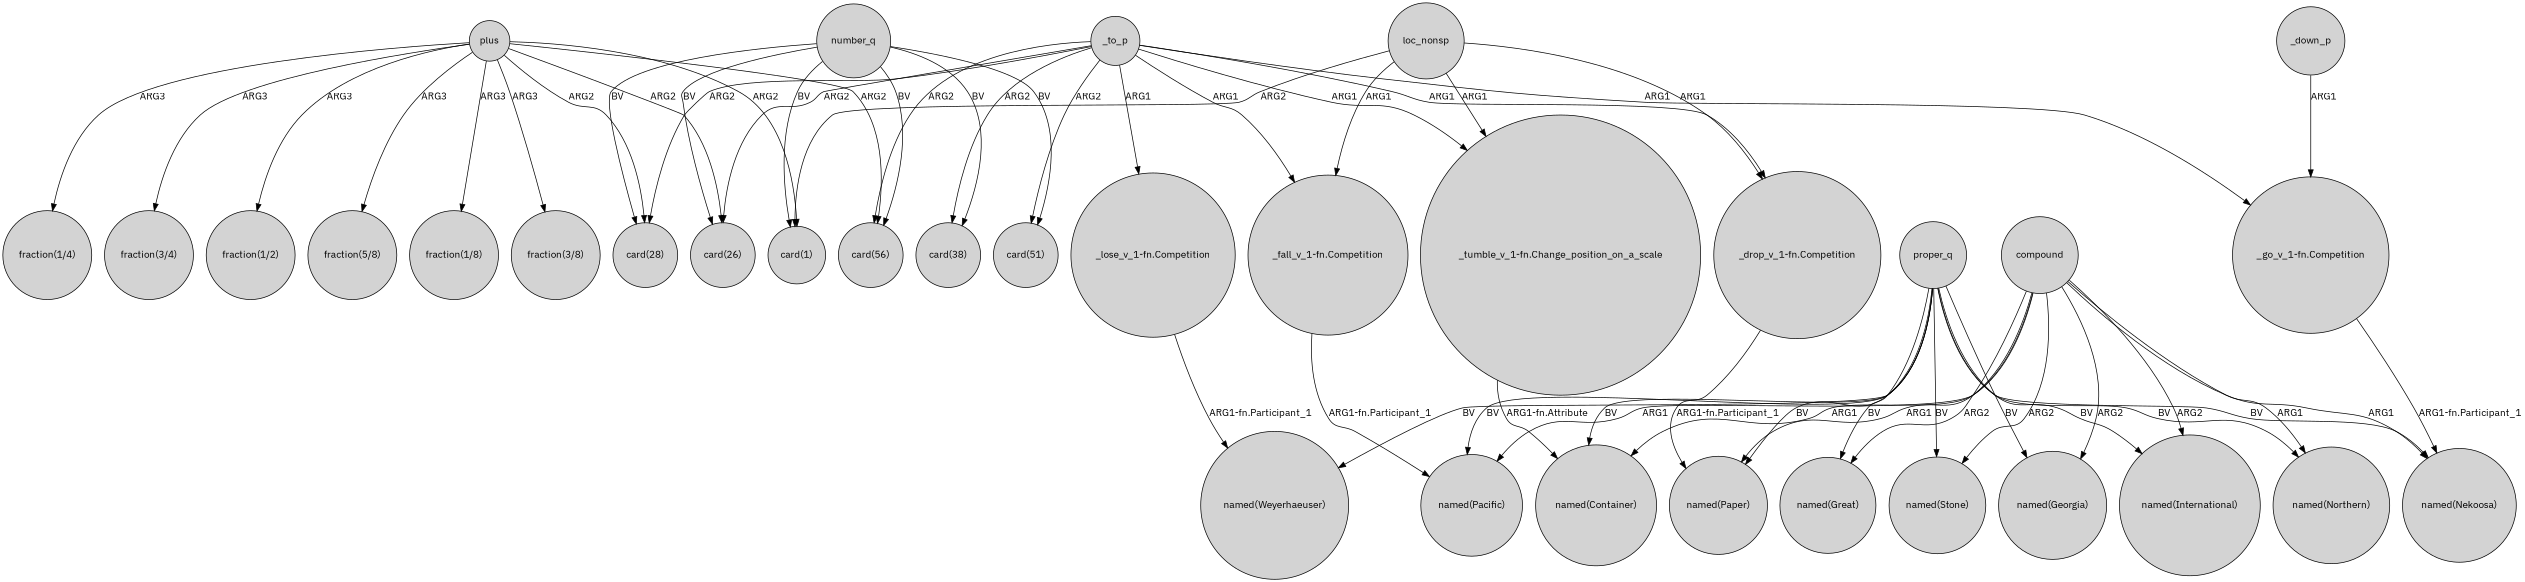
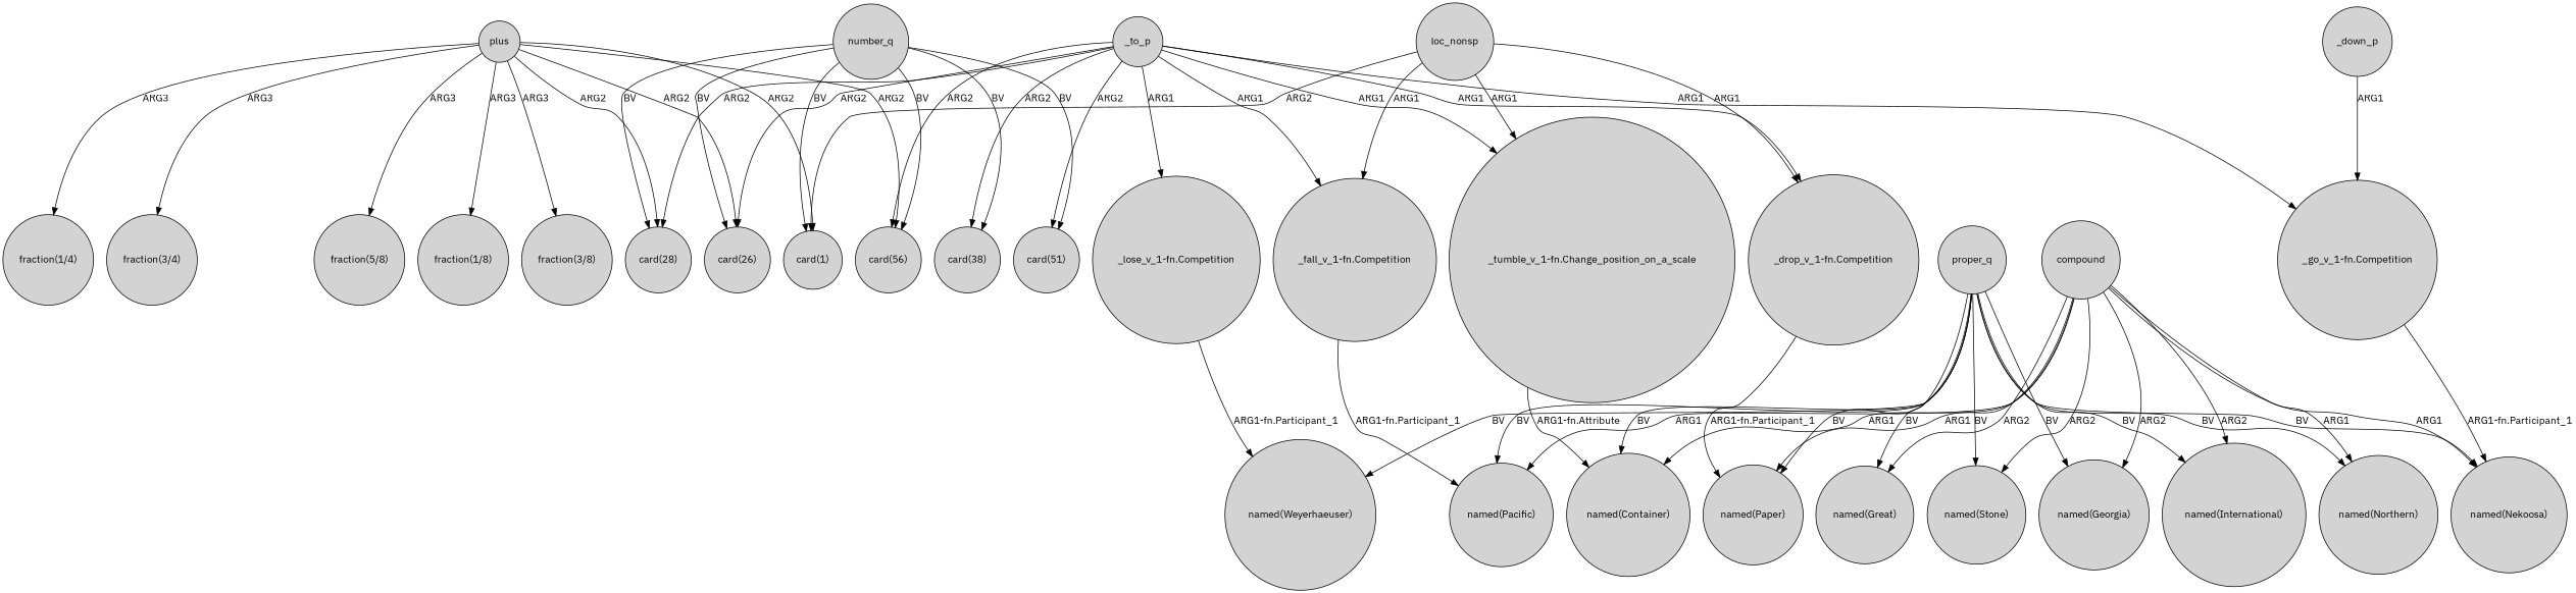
  digraph {
    fontname="IBM Plex Sans"
    node [fontname="IBM Plex Sans" shape=circle style=filled]
    edge [fontname="IBM Plex Sans"]
    plus
    "card(28)"
-   "fraction(1/2)"
    "card(1)"
    "card(56)"
    "fraction(5/8)"
    "fraction(1/8)"
    "card(26)"
    "fraction(3/8)"
    "fraction(1/4)"
    "fraction(3/4)"
    "_drop_v_1-fn.Competition"
    "named(Paper)"
    _to_p
    "card(38)"
    "_fall_v_1-fn.Competition"
    "_lose_v_1-fn.Competition"
    "_go_v_1-fn.Competition"
    "_tumble_v_1-fn.Change_position_on_a_scale"
    "card(51)"
    "named(Pacific)"
    "named(Weyerhaeuser)"
    "named(Nekoosa)"
    "named(Container)"
    compound
    "named(Great)"
    "named(Stone)"
    "named(Georgia)"
    "named(Northern)"
    "named(International)"
    proper_q
    number_q
    loc_nonsp
    _down_p
    plus -> "card(28)" [label=ARG2]
-   plus -> "fraction(1/2)" [label=ARG3]
    plus -> "card(1)" [label=ARG2]
    plus -> "card(56)" [label=ARG2]
    plus -> "fraction(5/8)" [label=ARG3]
    plus -> "fraction(1/8)" [label=ARG3]
    plus -> "card(26)" [label=ARG2]
    plus -> "fraction(3/8)" [label=ARG3]
    plus -> "fraction(1/4)" [label=ARG3]
    plus -> "fraction(3/4)" [label=ARG3]
    "_drop_v_1-fn.Competition" -> "named(Paper)" [label="ARG1-fn.Participant_1"]
    _to_p -> "card(28)" [label=ARG2]
    _to_p -> "card(56)" [label=ARG2]
    _to_p -> "card(26)" [label=ARG2]
    _to_p -> "_drop_v_1-fn.Competition" [label=ARG1]
    _to_p -> "card(38)" [label=ARG2]
    _to_p -> "_fall_v_1-fn.Competition" [label=ARG1]
    _to_p -> "_lose_v_1-fn.Competition" [label=ARG1]
    _to_p -> "_go_v_1-fn.Competition" [label=ARG1]
    _to_p -> "_tumble_v_1-fn.Change_position_on_a_scale" [label=ARG1]
    _to_p -> "card(51)" [label=ARG2]
    "_fall_v_1-fn.Competition" -> "named(Pacific)" [label="ARG1-fn.Participant_1"]
    "_lose_v_1-fn.Competition" -> "named(Weyerhaeuser)" [label="ARG1-fn.Participant_1"]
    "_go_v_1-fn.Competition" -> "named(Nekoosa)" [label="ARG1-fn.Participant_1"]
    "_tumble_v_1-fn.Change_position_on_a_scale" -> "named(Container)" [label="ARG1-fn.Attribute"]
    compound -> "named(Paper)" [label=ARG1]
    compound -> "named(Pacific)" [label=ARG1]
    compound -> "named(Nekoosa)" [label=ARG1]
    compound -> "named(Container)" [label=ARG1]
    compound -> "named(Great)" [label=ARG2]
    compound -> "named(Stone)" [label=ARG2]
    compound -> "named(Georgia)" [label=ARG2]
    compound -> "named(Northern)" [label=ARG1]
    compound -> "named(International)" [label=ARG2]
    proper_q -> "named(Paper)" [label=BV]
    proper_q -> "named(Pacific)" [label=BV]
    proper_q -> "named(Weyerhaeuser)" [label=BV]
    proper_q -> "named(Nekoosa)" [label=BV]
    proper_q -> "named(Container)" [label=BV]
    proper_q -> "named(Great)" [label=BV]
    proper_q -> "named(Stone)" [label=BV]
    proper_q -> "named(Georgia)" [label=BV]
    proper_q -> "named(Northern)" [label=BV]
    proper_q -> "named(International)" [label=BV]
    number_q -> "card(28)" [label=BV]
    number_q -> "card(1)" [label=BV]
    number_q -> "card(56)" [label=BV]
    number_q -> "card(26)" [label=BV]
    number_q -> "card(38)" [label=BV]
    number_q -> "card(51)" [label=BV]
    loc_nonsp -> "card(1)" [label=ARG2]
    loc_nonsp -> "_drop_v_1-fn.Competition" [label=ARG1]
    loc_nonsp -> "_fall_v_1-fn.Competition" [label=ARG1]
    loc_nonsp -> "_tumble_v_1-fn.Change_position_on_a_scale" [label=ARG1]
    _down_p -> "_go_v_1-fn.Competition" [label=ARG1]
  }
